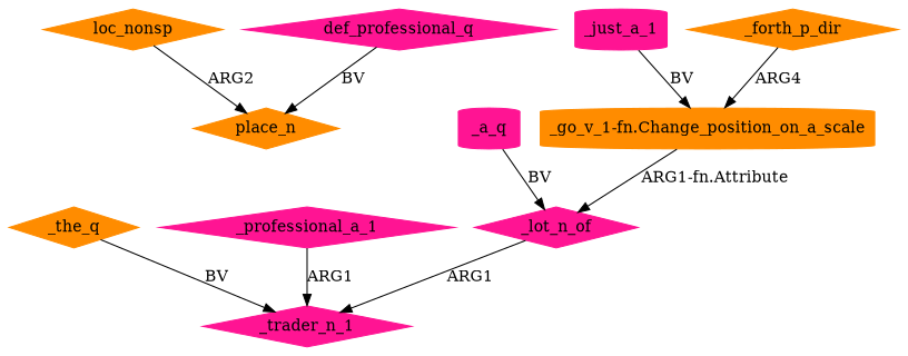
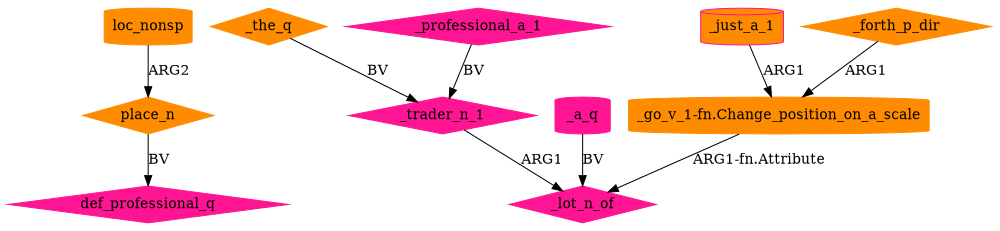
  digraph {
    node [color=deeppink shape=diamond style=filled]
-   loc_nonsp [color=darkorange]
+   loc_nonsp [color=darkorange shape=cylinder]
    place_n [color=darkorange]
    "_go_v_1-fn.Change_position_on_a_scale" [color=darkorange shape=cylinder]
    _lot_n_of
    _trader_n_1
    n6 [label=def_professional_q]
-   _just_a_1 [shape=cylinder]
+   _just_a_1 [shape=cylinder fillcolor=darkorange]
    _the_q [color=darkorange]
    _forth_p_dir [color=darkorange]
    _professional_a_1
    _a_q [shape=cylinder]
    loc_nonsp -> place_n [label=ARG2]
    "_go_v_1-fn.Change_position_on_a_scale" -> _lot_n_of [label="ARG1-fn.Attribute"]
-   _lot_n_of -> _trader_n_1 [label=ARG1]
-   n6 -> place_n [label=BV]
-   _just_a_1 -> "_go_v_1-fn.Change_position_on_a_scale" [label=BV]
+   _trader_n_1 -> _lot_n_of [label=ARG1]
+   place_n -> n6 [label=BV]
+   _just_a_1 -> "_go_v_1-fn.Change_position_on_a_scale" [label=ARG1]
    _the_q -> _trader_n_1 [label=BV]
-   _forth_p_dir -> "_go_v_1-fn.Change_position_on_a_scale" [label=ARG4]
-   _professional_a_1 -> _trader_n_1 [label=ARG1]
+   _forth_p_dir -> "_go_v_1-fn.Change_position_on_a_scale" [label=ARG1]
+   _professional_a_1 -> _trader_n_1 [label=BV]
    _a_q -> _lot_n_of [label=BV]
  }
